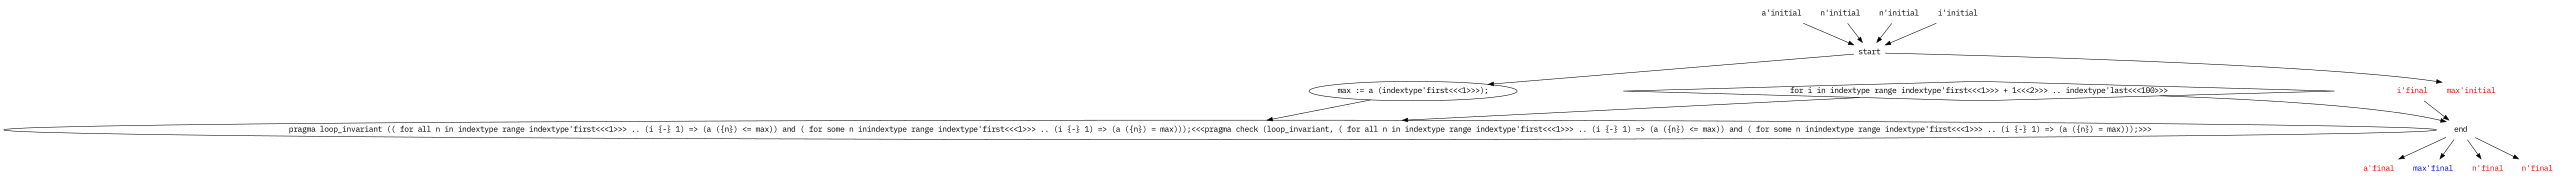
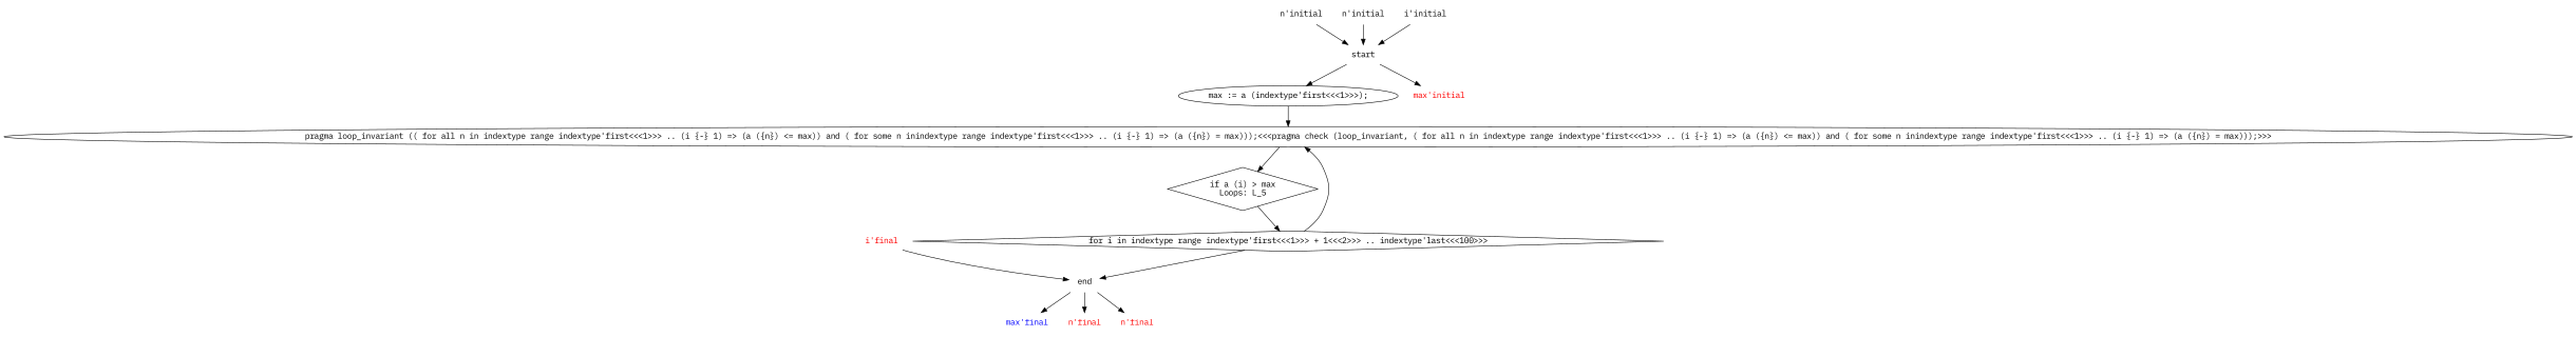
  digraph {
    fontname="IBM Plex Mono"
    splines=True
    node [fontname="IBM Plex Mono" shape=plaintext]
    edge [arrowType=normal fontname="IBM Plex Mono"]
    n1 [label=start]
    n2 [label="max := a (indextype'first<<<1>>>);" shape=""]
    n3 [fontcolor=red label="max'initial"]
    n4 [label="pragma loop_invariant (( for all n in indextype range indextype'first<<<1>>> .. (i {-} 1) => (a ({n}) <= max)) and ( for some n inindextype range indextype'first<<<1>>> .. (i {-} 1) => (a ({n}) = max)));<<<pragma check (loop_invariant, ( for all n in indextype range indextype'first<<<1>>> .. (i {-} 1) => (a ({n}) <= max)) and ( for some n inindextype range indextype'first<<<1>>> .. (i {-} 1) => (a ({n}) = max)));>>>" shape=""]
    n5 [label=end]
-   n6 [fontcolor=red label="a'final"]
    n7 [fontcolor=blue label="max'final"]
    n8 [fontcolor=red label="n'final"]
    n9 [fontcolor=red label="n'final"]
    n10 [fontcolor=red label="i'final"]
-   n11 [label="a'initial"]
    n12 [label="n'initial"]
    n13 [label="n'initial"]
+   n14 [label="if a (i) > max\nLoops:&nbsp;L_5" shape=diamond]
    n15 [label="for i in indextype range indextype'first<<<1>>> + 1<<<2>>> .. indextype'last<<<100>>>" shape=diamond]
    n16 [label="i'initial"]
    n1 -> n2
    n1 -> n3
    n2 -> n4
-   n5 -> n6
+   n4 -> n14
    n5 -> n7
    n5 -> n8
    n5 -> n9
    n10 -> n5
-   n11 -> n1
    n12 -> n1
    n13 -> n1
+   n14 -> n15
    n15 -> n4
    n15 -> n5
    n16 -> n1
  }
